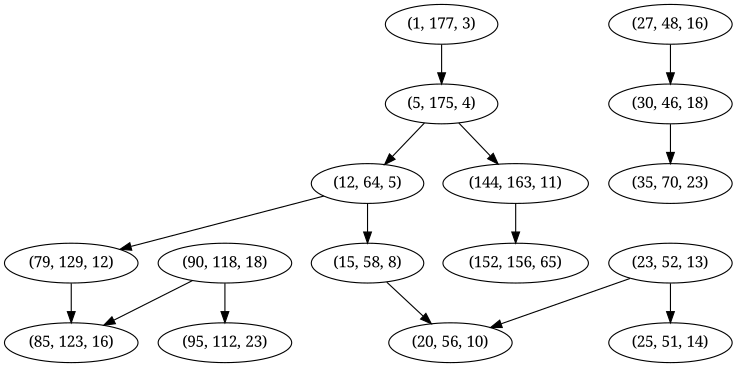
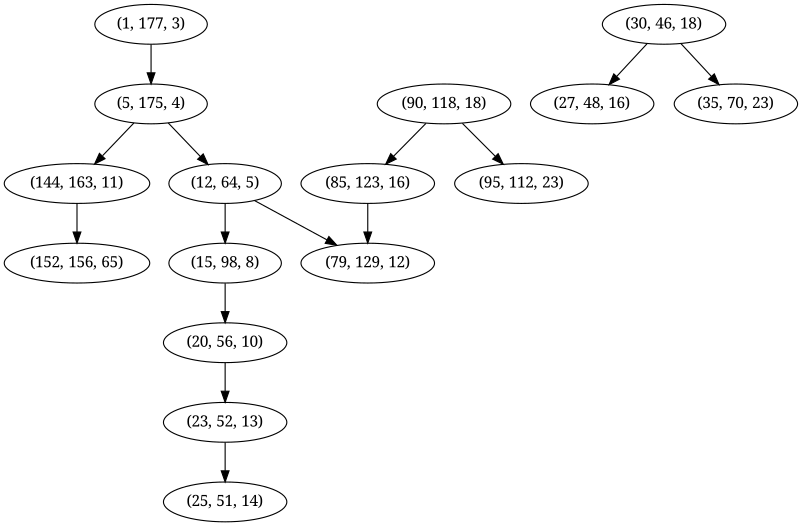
  digraph {
    fontname="Noto Serif"
    node [fontname="Noto Serif"]
    edge [fontname="Noto Serif"]
    n1 [label="(1, 177, 3)"]
    "(5, 175, 4)"
    "(12, 64, 5)"
    "(144, 163, 11)"
    "(79, 129, 12)"
-   "(15, 58, 8)"
+   "(15, 58, 8)" [label="(15, 98, 8)"]
    "(85, 123, 16)"
    n8 [label="(152, 156, 65)"]
    "(20, 56, 10)"
    "(23, 52, 13)"
    "(25, 51, 14)"
    "(27, 48, 16)"
    "(30, 46, 18)"
    n14 [label="(35, 70, 23)"]
    "(90, 118, 18)"
    "(95, 112, 23)"
    n1 -> "(5, 175, 4)"
    "(5, 175, 4)" -> "(12, 64, 5)"
    "(5, 175, 4)" -> "(144, 163, 11)"
    "(12, 64, 5)" -> "(79, 129, 12)"
    "(12, 64, 5)" -> "(15, 58, 8)"
    "(144, 163, 11)" -> n8
-   "(79, 129, 12)" -> "(85, 123, 16)"
+   "(85, 123, 16)" -> "(79, 129, 12)"
    "(15, 58, 8)" -> "(20, 56, 10)"
-   "(23, 52, 13)" -> "(20, 56, 10)"
+   "(20, 56, 10)" -> "(23, 52, 13)"
    "(23, 52, 13)" -> "(25, 51, 14)"
-   "(27, 48, 16)" -> "(30, 46, 18)"
+   "(30, 46, 18)" -> "(27, 48, 16)"
    "(30, 46, 18)" -> n14
    "(90, 118, 18)" -> "(85, 123, 16)"
    "(90, 118, 18)" -> "(95, 112, 23)"
  }
